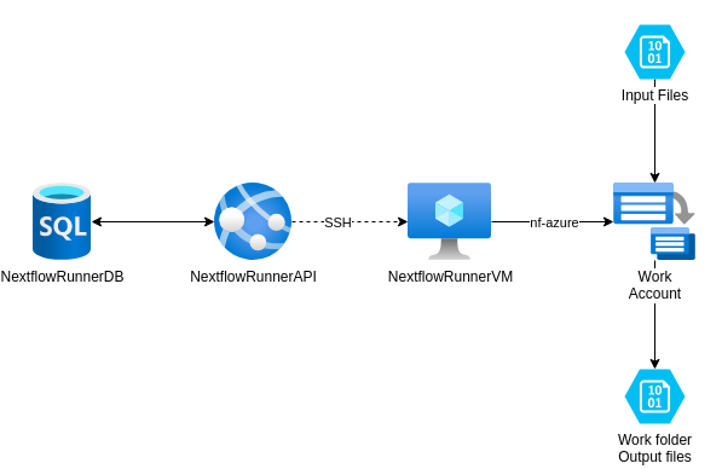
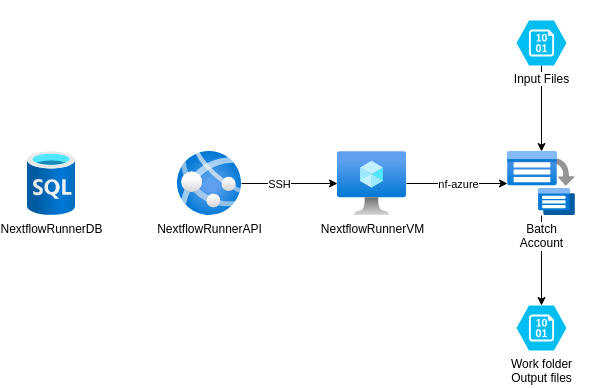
  <mxCell id="0" />
  <mxCell id="1" parent="0" />
  <mxCell id="2" value="" style="edgeStyle=orthogonalEdgeStyle;rounded=0;orthogonalLoop=1;jettySize=auto;html=1;startArrow=none;startFill=0;" edge="1" parent="1" source="13" target="12"><mxGeometry relative="1" as="geometry" /></mxCell>
- <mxCell id="3" value="" style="edgeStyle=orthogonalEdgeStyle;rounded=0;orthogonalLoop=1;jettySize=auto;html=1;startArrow=classic;startFill=1;" edge="1" parent="1" source="6" target="7"><mxGeometry relative="1" as="geometry" /></mxCell>
- <mxCell id="4" value="" style="edgeStyle=orthogonalEdgeStyle;rounded=0;orthogonalLoop=1;jettySize=auto;html=1;startArrow=none;startFill=0;dashed=1;" edge="1" parent="1" source="6" target="10"><mxGeometry relative="1" as="geometry" /></mxCell>
+ <mxCell id="4" value="" style="edgeStyle=orthogonalEdgeStyle;rounded=0;orthogonalLoop=1;jettySize=auto;html=1;startArrow=none;startFill=0;" edge="1" parent="1" source="6" target="10"><mxGeometry relative="1" as="geometry" /></mxCell>
  <mxCell id="5" value="SSH" style="edgeLabel;html=1;align=center;verticalAlign=middle;resizable=0;points=[];" vertex="1" connectable="0" parent="4"><mxGeometry x="-0.229" relative="1" as="geometry"><mxPoint as="offset" /></mxGeometry></mxCell>
  <mxCell id="6" value="NextflowRunnerAPI" style="aspect=fixed;html=1;points=[];align=center;image;fontSize=12;image=img/lib/azure2/compute/App_Services.svg;" vertex="1" parent="1"><mxGeometry x="170" y="151" width="64" height="64" as="geometry" /></mxCell>
  <mxCell id="7" value="NextflowRunnerDB" style="aspect=fixed;html=1;points=[];align=center;image;fontSize=12;image=img/lib/azure2/databases/SQL_Database.svg;" vertex="1" parent="1"><mxGeometry x="20" y="151" width="48" height="64" as="geometry" /></mxCell>
  <mxCell id="8" value="" style="edgeStyle=orthogonalEdgeStyle;rounded=0;orthogonalLoop=1;jettySize=auto;html=1;startArrow=none;startFill=0;" edge="1" parent="1" source="10" target="12"><mxGeometry relative="1" as="geometry" /></mxCell>
  <mxCell id="9" value="nf-azure" style="edgeLabel;html=1;align=center;verticalAlign=middle;resizable=0;points=[];" vertex="1" connectable="0" parent="8"><mxGeometry x="-0.307" y="-1" relative="1" as="geometry"><mxPoint x="16" y="-1" as="offset" /></mxGeometry></mxCell>
  <mxCell id="10" value="NextflowRunnerVM" style="aspect=fixed;html=1;points=[];align=center;image;fontSize=12;image=img/lib/azure2/compute/Virtual_Machine.svg;" vertex="1" parent="1"><mxGeometry x="330" y="151" width="69" height="64" as="geometry" /></mxCell>
  <mxCell id="11" value="" style="edgeStyle=orthogonalEdgeStyle;rounded=0;orthogonalLoop=1;jettySize=auto;html=1;startArrow=none;startFill=0;" edge="1" parent="1" source="12" target="14"><mxGeometry relative="1" as="geometry" /></mxCell>
- <mxCell id="12" value="Work&lt;br&gt;Account" style="aspect=fixed;html=1;points=[];align=center;image;fontSize=12;image=img/lib/azure2/compute/Batch_Accounts.svg;" vertex="1" parent="1"><mxGeometry x="500" y="151" width="68" height="64" as="geometry" /></mxCell>
+ <mxCell id="12" value="Batch&lt;br&gt;Account" style="aspect=fixed;html=1;points=[];align=center;image;fontSize=12;image=img/lib/azure2/compute/Batch_Accounts.svg;" vertex="1" parent="1"><mxGeometry x="500" y="151" width="68" height="64" as="geometry" /></mxCell>
  <mxCell id="13" value="Input Files" style="verticalLabelPosition=bottom;html=1;verticalAlign=top;align=center;strokeColor=none;fillColor=#00BEF2;shape=mxgraph.azure.storage_blob;labelBackgroundColor=default;" vertex="1" parent="1"><mxGeometry x="509" y="20" width="50" height="45" as="geometry" /></mxCell>
  <mxCell id="14" value="Work folder&lt;br&gt;Output files" style="verticalLabelPosition=bottom;html=1;verticalAlign=top;align=center;strokeColor=none;fillColor=#00BEF2;shape=mxgraph.azure.storage_blob;" vertex="1" parent="1"><mxGeometry x="509" y="305" width="50" height="45" as="geometry" /></mxCell>
